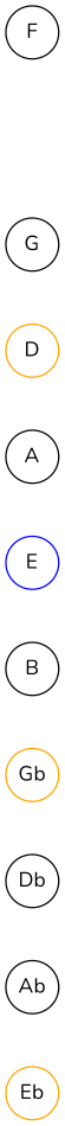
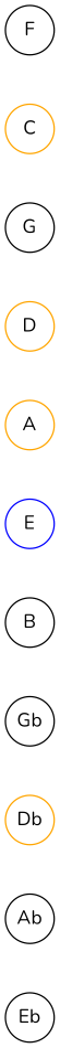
  graph {
    fontname=Nunito
    mindist=.1
    node [fontname=Nunito margin=0 shape=circle]
    edge [fontname=Nunito style=invis]
    E [color=blue]
    B [color=black]
-   Gb [color=orange]
-   Db [color=black]
+   Gb
+   Db [color=orange]
    Ab
-   Eb [color=orange]
+   Eb
    F
+   C [color=orange]
    G [color=black]
    D [color=orange]
-   A [color=black]
+   A [color=orange]
    subgraph sub_1 {
      E
      B
      Gb
      Db
      Ab
      Eb
      F
+     C
      G
      D
      A
    }
    E -- B
    B -- Gb
    Gb -- Db
    Db -- Ab
    Ab -- Eb
+   F -- C
+   C -- G
    G -- D
    D -- A
    A -- E
  }
